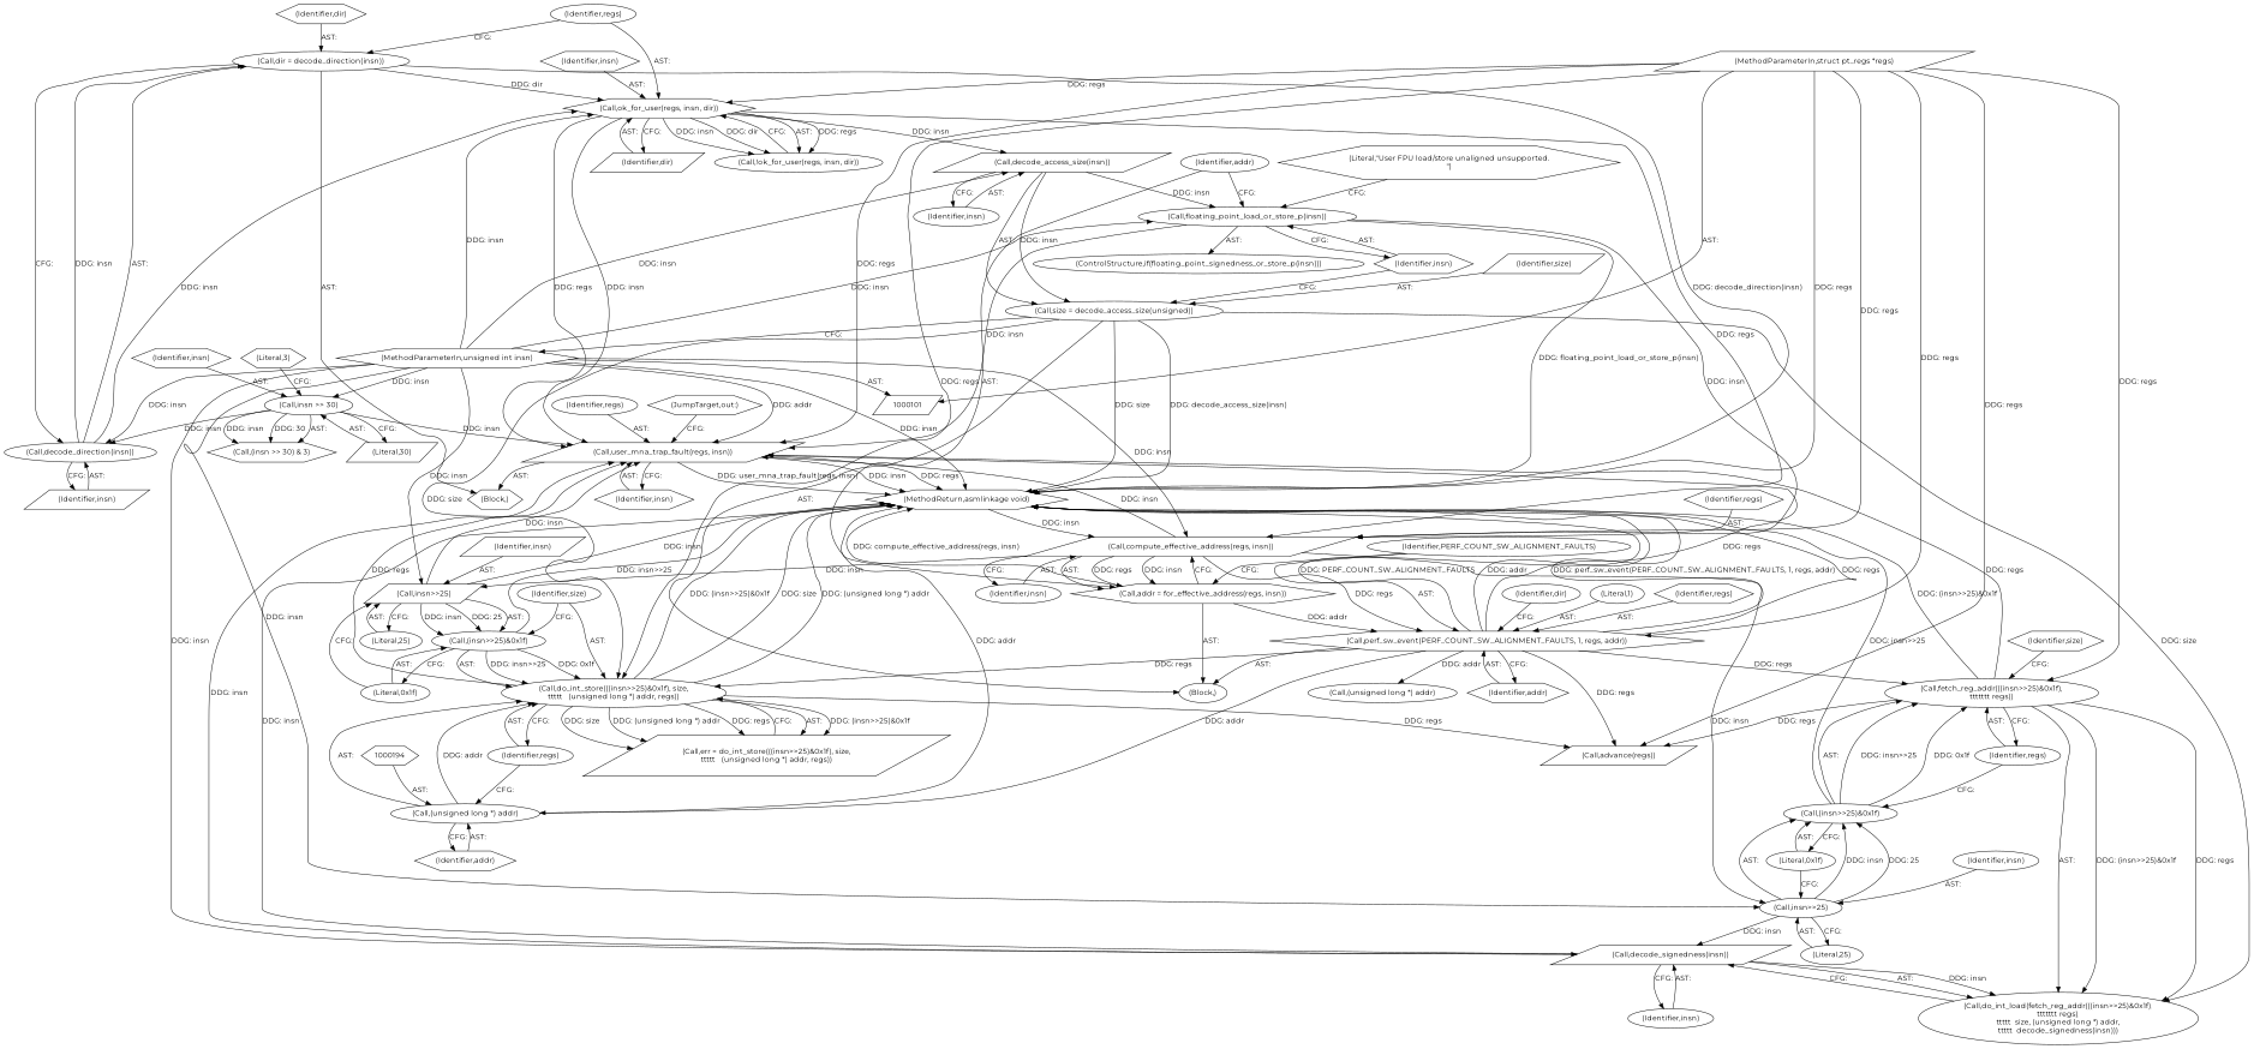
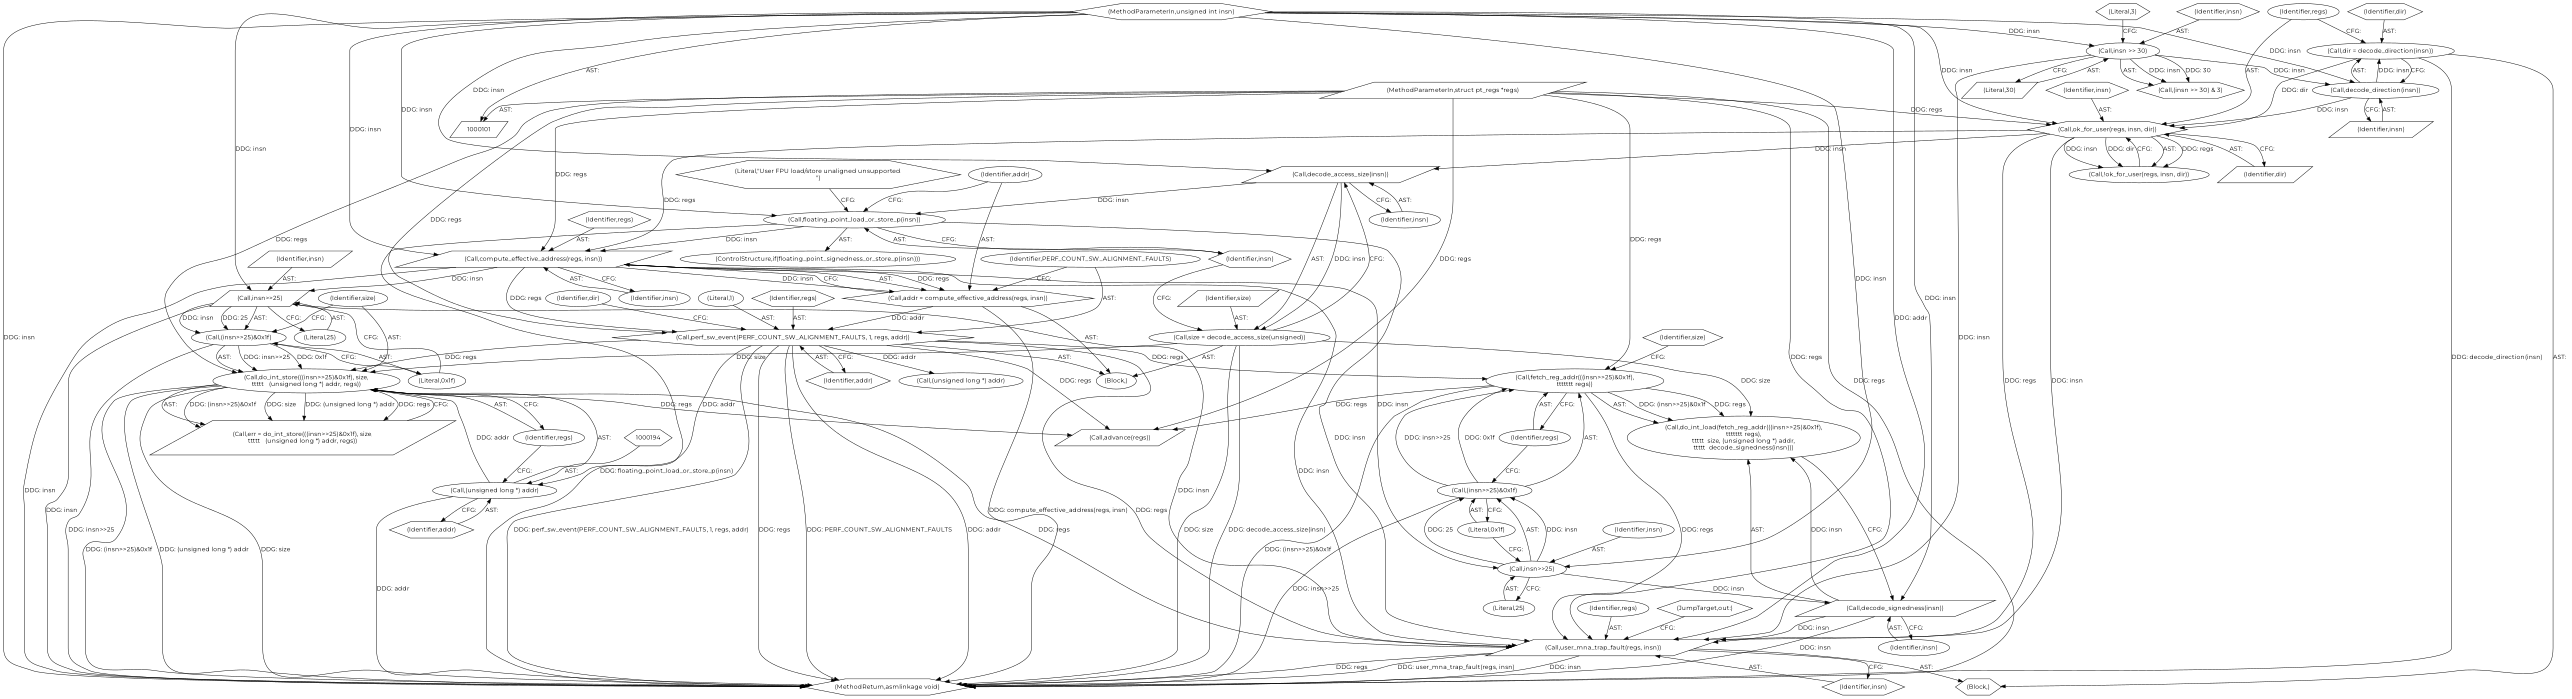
  digraph {
    fontname=Montserrat
    node [fontname=Montserrat shape=ellipse]
    edge [fontname=Montserrat]
    n1 [label="(Call,user_mna_trap_fault(regs, insn))" shape=parallelogram]
    n2 [label="(Identifier,insn)" shape=hexagon]
    n3 [label="(Block,)" shape=hexagon]
    n4 [label="(MethodReturn,asmlinkage void)" shape=hexagon]
    n5 [label="(Call,perf_sw_event(PERF_COUNT_SW_ALIGNMENT_FAULTS, 1, regs, addr))" shape=hexagon]
    n6 [label="(Call,do_int_store(((insn>>25)&0x1f), size,\n\t\t\t\t\t   (unsigned long *) addr, regs))"]
    n7 [label="(Call,(unsigned long *) addr)"]
    n8 [label="(Call,fetch_reg_addr(((insn>>25)&0x1f),\n\t\t\t\t\t\t\t regs))"]
    n9 [label="(Identifier,addr)" shape=hexagon]
    n10 [label="(Call,(unsigned long *) addr)"]
    n11 [label="(Block,)"]
    n12 [label="(Call,advance(regs))" shape=parallelogram]
    n13 [label="(Identifier,regs)"]
    n14 [label="(Call,err = do_int_store(((insn>>25)&0x1f), size,\n\t\t\t\t\t   (unsigned long *) addr, regs))" shape=parallelogram]
    n15 [label="(Identifier,addr)" shape=hexagon]
    n16 [label="(Call,do_int_load(fetch_reg_addr(((insn>>25)&0x1f),\n\t\t\t\t\t\t\t regs),\n\t\t\t\t\t  size, (unsigned long *) addr,\n\t\t\t\t\t  decode_signedness(insn)))"]
    n17 [label="(Identifier,regs)"]
    n18 [label="(Call,compute_effective_address(regs, insn))" shape=parallelogram]
-   n19 [label="(Call,addr = for_effective_address(regs, insn))" shape=hexagon]
+   n19 [label="(Call,addr = compute_effective_address(regs, insn))" shape=hexagon]
    n20 [label="(Call,insn>>25)" shape=parallelogram]
    n21 [label="(Call,insn>>25)"]
    n22 [label="(Identifier,insn)"]
    n23 [label="(Call,(insn>>25)&0x1f)"]
    n24 [label="(Literal,25)"]
    n25 [label="(Call,decode_signedness(insn))" shape=parallelogram]
    n26 [label="(Call,(insn>>25)&0x1f)"]
    n27 [label="(Literal,25)"]
    n28 [label="(Call,ok_for_user(regs, insn, dir))" shape=hexagon]
    n29 [label="(Call,decode_access_size(insn))" shape=parallelogram]
    n30 [label="(Identifier,dir)" shape=parallelogram]
    n31 [label="(Call,!ok_for_user(regs, insn, dir))"]
    n32 [label="(Call,floating_point_load_or_store_p(insn))"]
    n33 [label="(Call,size = decode_access_size(unsigned))"]
    n34 [label="(Identifier,insn)"]
    n35 [label="(MethodParameterIn,struct pt_regs *regs)" shape=parallelogram]
    1000101 [shape=parallelogram]
    n37 [label="(Call,decode_direction(insn))"]
    n38 [label="(Call,dir = decode_direction(insn))"]
    n39 [label="(Identifier,insn)" shape=parallelogram]
    n40 [label="(Call,insn >> 30)"]
    n41 [label="(Call,(insn >> 30) & 3)" shape=hexagon]
    n42 [label="(Literal,30)" shape=parallelogram]
    n43 [label="(MethodParameterIn,unsigned int insn)" shape=hexagon]
    n44 [label="(ControlStructure,if(floating_point_signedness_or_store_p(insn)))"]
    n45 [label="(Identifier,insn)" shape=hexagon]
    n46 [label="(Identifier,insn)"]
    n47 [label="(Literal,0x1f)"]
    n48 [label="(Literal,0x1f)"]
    n49 [label="(Identifier,insn)" shape=parallelogram]
    n50 [label="(Identifier,size)" shape=hexagon]
    n51 [label="(Identifier,dir)"]
    n52 [label="(Identifier,insn)" shape=hexagon]
    n53 [label="(Identifier,regs)" shape=hexagon]
    n54 [label="(Literal,1)"]
    n55 [label="(Identifier,size)"]
    n56 [label="(Identifier,regs)"]
    n57 [label="(Identifier,dir)" shape=hexagon]
    n58 [label="(Identifier,regs)"]
    n59 [label="(Identifier,addr)"]
    n60 [label="(Literal,\"User FPU load/store unaligned unsupported.\n\")" shape=hexagon]
    n61 [label="(Identifier,regs)" shape=hexagon]
    n62 [label="(JumpTarget,out:)" shape=hexagon]
    n63 [label="(Identifier,insn)" shape=hexagon]
    n64 [label="(Identifier,size)" shape=parallelogram]
    n65 [label="(Literal,3)" shape=hexagon]
    n66 [label="(Identifier,PERF_COUNT_SW_ALIGNMENT_FAULTS)"]
    n67 [label="(Identifier,insn)"]
    1000194 [shape=hexagon]
    n1 -> n2 [label="CFG: "]
    n1 -> n3 [label="AST: "]
    n1 -> n4 [label="DDG: regs"]
    n1 -> n4 [label="DDG: user_mna_trap_fault(regs, insn)"]
    n1 -> n4 [label="DDG: insn"]
    n2 -> n1 [label="AST: "]
    n5 -> n1 [label="DDG: regs"]
    n5 -> n4 [label="DDG: perf_sw_event(PERF_COUNT_SW_ALIGNMENT_FAULTS, 1, regs, addr)"]
    n5 -> n4 [label="DDG: regs"]
    n5 -> n4 [label="DDG: PERF_COUNT_SW_ALIGNMENT_FAULTS"]
    n5 -> n4 [label="DDG: addr"]
    n5 -> n6 [label="DDG: regs"]
    n5 -> n7 [label="DDG: addr"]
    n5 -> n8 [label="DDG: regs"]
    n5 -> n9 [label="CFG: "]
    n5 -> n10 [label="DDG: addr"]
    n5 -> n11 [label="AST: "]
    n5 -> n12 [label="DDG: regs"]
    n6 -> n1 [label="DDG: regs"]
    n6 -> n4 [label="DDG: (insn>>25)&0x1f"]
    n6 -> n4 [label="DDG: (unsigned long *) addr"]
    n6 -> n4 [label="DDG: size"]
    n6 -> n12 [label="DDG: regs"]
    n6 -> n13 [label="CFG: "]
    n6 -> n14 [label="AST: "]
    n6 -> n14 [label="DDG: (insn>>25)&0x1f"]
    n6 -> n14 [label="DDG: size"]
    n6 -> n14 [label="DDG: (unsigned long *) addr"]
    n6 -> n14 [label="DDG: regs"]
    n7 -> n4 [label="DDG: addr"]
    n7 -> n6 [label="AST: "]
    n7 -> n6 [label="DDG: addr"]
    n7 -> n15 [label="CFG: "]
    n8 -> n1 [label="DDG: regs"]
    n8 -> n4 [label="DDG: (insn>>25)&0x1f"]
    n8 -> n12 [label="DDG: regs"]
    n8 -> n16 [label="AST: "]
    n8 -> n16 [label="DDG: (insn>>25)&0x1f"]
    n8 -> n16 [label="DDG: regs"]
    n8 -> n17 [label="CFG: "]
    n9 -> n5 [label="AST: "]
    n13 -> n6 [label="AST: "]
    n13 -> n7 [label="CFG: "]
    n14 -> n6 [label="CFG: "]
    n15 -> n7 [label="AST: "]
    n16 -> n25 [label="CFG: "]
    n17 -> n8 [label="AST: "]
    n17 -> n26 [label="CFG: "]
    n18 -> n1 [label="DDG: insn"]
-   n4 -> n18 [label="DDG: insn"]
+   n18 -> n4 [label="DDG: insn"]
    n18 -> n5 [label="DDG: regs"]
    n18 -> n19 [label="AST: "]
    n18 -> n19 [label="DDG: regs"]
    n18 -> n19 [label="DDG: insn"]
    n18 -> n20 [label="DDG: insn"]
    n18 -> n21 [label="DDG: insn"]
    n18 -> n22 [label="CFG: "]
    n19 -> n4 [label="DDG: compute_effective_address(regs, insn)"]
    n19 -> n5 [label="DDG: addr"]
    n19 -> n11 [label="AST: "]
    n19 -> n18 [label="CFG: "]
    n20 -> n1 [label="DDG: insn"]
    n20 -> n4 [label="DDG: insn"]
    n20 -> n23 [label="AST: "]
    n20 -> n23 [label="DDG: insn"]
    n20 -> n23 [label="DDG: 25"]
    n20 -> n24 [label="CFG: "]
    n21 -> n25 [label="DDG: insn"]
    n21 -> n26 [label="AST: "]
    n21 -> n26 [label="DDG: insn"]
    n21 -> n26 [label="DDG: 25"]
    n21 -> n27 [label="CFG: "]
    n22 -> n18 [label="AST: "]
    n23 -> n4 [label="DDG: insn>>25"]
    n23 -> n6 [label="AST: "]
    n23 -> n6 [label="DDG: insn>>25"]
    n23 -> n6 [label="DDG: 0x1f"]
    n23 -> n47 [label="CFG: "]
    n24 -> n20 [label="AST: "]
    n25 -> n1 [label="DDG: insn"]
    n25 -> n4 [label="DDG: insn"]
    n25 -> n16 [label="AST: "]
    n25 -> n16 [label="DDG: insn"]
    n25 -> n46 [label="CFG: "]
    n26 -> n4 [label="DDG: insn>>25"]
    n26 -> n8 [label="AST: "]
    n26 -> n8 [label="DDG: insn>>25"]
    n26 -> n8 [label="DDG: 0x1f"]
    n26 -> n48 [label="CFG: "]
    n27 -> n21 [label="AST: "]
    n28 -> n1 [label="DDG: regs"]
    n28 -> n1 [label="DDG: insn"]
    n28 -> n18 [label="DDG: regs"]
    n28 -> n29 [label="DDG: insn"]
    n28 -> n30 [label="CFG: "]
    n28 -> n31 [label="AST: "]
    n28 -> n31 [label="DDG: regs"]
    n28 -> n31 [label="DDG: insn"]
    n28 -> n31 [label="DDG: dir"]
    n29 -> n32 [label="DDG: insn"]
    n29 -> n33 [label="AST: "]
    n29 -> n33 [label="DDG: insn"]
    n29 -> n34 [label="CFG: "]
    n30 -> n28 [label="AST: "]
    n31 -> n28 [label="CFG: "]
    n32 -> n1 [label="DDG: insn"]
    n32 -> n4 [label="DDG: floating_point_load_or_store_p(insn)"]
    n32 -> n18 [label="DDG: insn"]
    n32 -> n44 [label="AST: "]
    n32 -> n45 [label="CFG: "]
    n33 -> n4 [label="DDG: size"]
    n33 -> n4 [label="DDG: decode_access_size(insn)"]
    n33 -> n6 [label="DDG: size"]
    n33 -> n11 [label="AST: "]
    n33 -> n16 [label="DDG: size"]
-   n33 -> n43 [label="CFG: "]
+   n33 -> n29 [label="CFG: "]
    n34 -> n29 [label="AST: "]
    n35 -> n1 [label="DDG: regs"]
    n35 -> n4 [label="DDG: regs"]
    n35 -> n5 [label="DDG: regs"]
    n35 -> n6 [label="DDG: regs"]
    n35 -> n8 [label="DDG: regs"]
    n35 -> n12 [label="DDG: regs"]
    n35 -> n18 [label="DDG: regs"]
    n35 -> n28 [label="DDG: regs"]
    n35 -> 1000101 [label="AST: "]
    n37 -> n28 [label="DDG: insn"]
    n37 -> n38 [label="AST: "]
    n37 -> n38 [label="DDG: insn"]
    n37 -> n39 [label="CFG: "]
    n38 -> n3 [label="AST: "]
    n38 -> n4 [label="DDG: decode_direction(insn)"]
    n38 -> n28 [label="DDG: dir"]
    n38 -> n37 [label="CFG: "]
    n39 -> n37 [label="AST: "]
    n40 -> n1 [label="DDG: insn"]
    n40 -> n37 [label="DDG: insn"]
    n40 -> n41 [label="AST: "]
    n40 -> n41 [label="DDG: insn"]
    n40 -> n41 [label="DDG: 30"]
    n40 -> n42 [label="CFG: "]
    n42 -> n40 [label="AST: "]
    n43 -> n1 [label="DDG: addr"]
    n43 -> n4 [label="DDG: insn"]
    n43 -> n18 [label="DDG: insn"]
    n43 -> n20 [label="DDG: insn"]
    n43 -> n21 [label="DDG: insn"]
    n43 -> n25 [label="DDG: insn"]
    n43 -> n28 [label="DDG: insn"]
    n43 -> n29 [label="DDG: insn"]
    n43 -> n32 [label="DDG: insn"]
    n43 -> 1000101 [label="AST: "]
    n43 -> n37 [label="DDG: insn"]
    n43 -> n40 [label="DDG: insn"]
    n45 -> n32 [label="AST: "]
    n45 -> n33 [label="CFG: "]
    n46 -> n25 [label="AST: "]
    n47 -> n20 [label="CFG: "]
    n47 -> n23 [label="AST: "]
    n48 -> n21 [label="CFG: "]
    n48 -> n26 [label="AST: "]
    n49 -> n20 [label="AST: "]
    n50 -> n8 [label="CFG: "]
    n51 -> n5 [label="CFG: "]
    n52 -> n40 [label="AST: "]
    n53 -> n18 [label="AST: "]
    n54 -> n5 [label="AST: "]
    n55 -> n6 [label="AST: "]
    n55 -> n23 [label="CFG: "]
    n56 -> n1 [label="AST: "]
    n57 -> n38 [label="AST: "]
    n58 -> n28 [label="AST: "]
    n58 -> n38 [label="CFG: "]
    n59 -> n19 [label="AST: "]
    n59 -> n32 [label="CFG: "]
    n60 -> n32 [label="CFG: "]
    n61 -> n5 [label="AST: "]
    n62 -> n1 [label="CFG: "]
    n63 -> n28 [label="AST: "]
    n64 -> n33 [label="AST: "]
    n65 -> n40 [label="CFG: "]
    n66 -> n5 [label="AST: "]
    n66 -> n19 [label="CFG: "]
    n67 -> n21 [label="AST: "]
    1000194 -> n7 [label="AST: "]
  }
